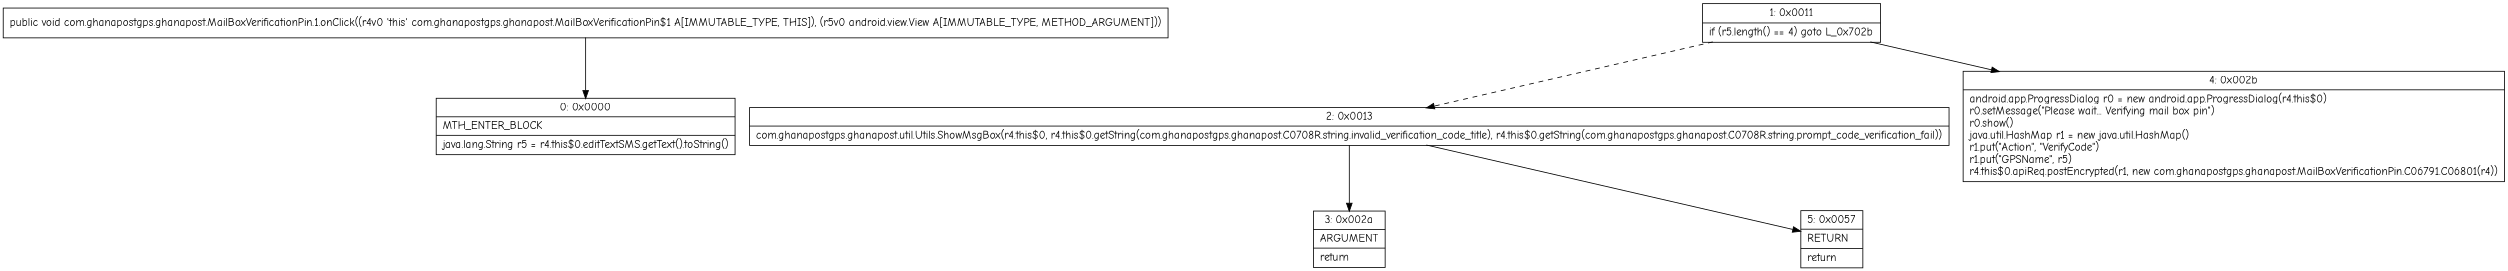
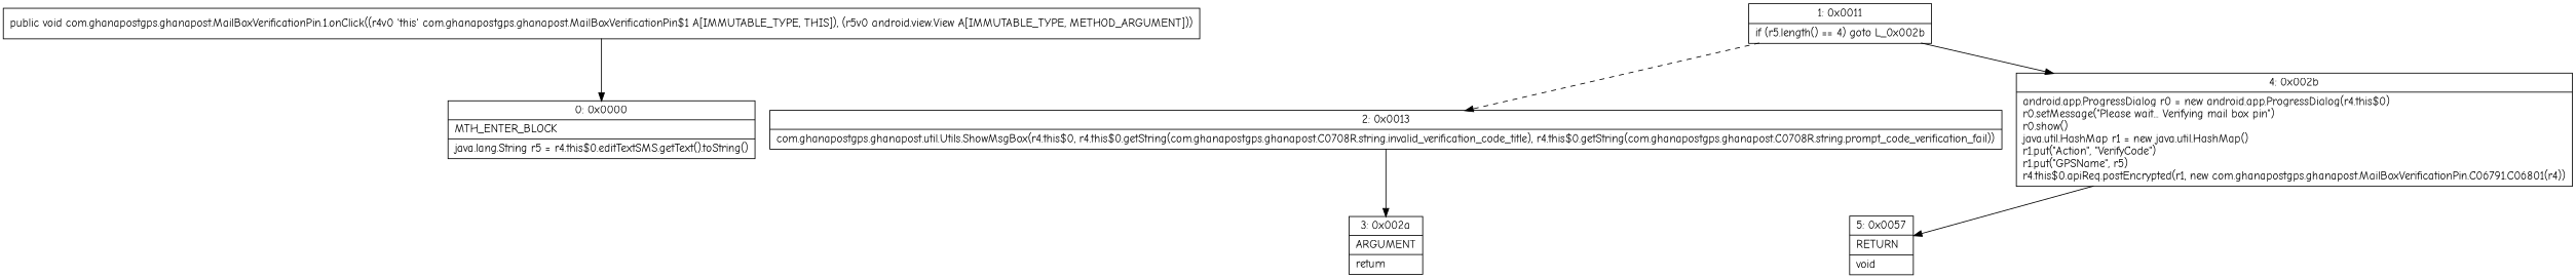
  digraph {
    fontname="Comic Neue"
    node [fontname="Comic Neue" shape=record]
    edge [fontname="Comic Neue"]
    n1 [label="{0\:\ 0x0000|MTH_ENTER_BLOCK\l|java.lang.String r5 = r4.this$0.editTextSMS.getText().toString()\l}"]
-   n2 [label="{1\:\ 0x0011|if (r5.length() == 4) goto L_0x702b\l}"]
+   n2 [label="{1\:\ 0x0011|if (r5.length() == 4) goto L_0x002b\l}"]
    n3 [label="{2\:\ 0x0013|com.ghanapostgps.ghanapost.util.Utils.ShowMsgBox(r4.this$0, r4.this$0.getString(com.ghanapostgps.ghanapost.C0708R.string.invalid_verification_code_title), r4.this$0.getString(com.ghanapostgps.ghanapost.C0708R.string.prompt_code_verification_fail))\l}"]
    n4 [label="{4\:\ 0x002b|android.app.ProgressDialog r0 = new android.app.ProgressDialog(r4.this$0)\lr0.setMessage(\"Please wait... Verifying mail box pin\")\lr0.show()\ljava.util.HashMap r1 = new java.util.HashMap()\lr1.put(\"Action\", \"VerifyCode\")\lr1.put(\"GPSName\", r5)\lr4.this$0.apiReq.postEncrypted(r1, new com.ghanapostgps.ghanapost.MailBoxVerificationPin.C06791.C06801(r4))\l}"]
    n5 [label="{3\:\ 0x002a|ARGUMENT\l|return\l}"]
-   n6 [label="{5\:\ 0x0057|RETURN\l|return\l}"]
+   n6 [label="{5\:\ 0x0057|RETURN\l|void\l}"]
    n7 [label="{public void com.ghanapostgps.ghanapost.MailBoxVerificationPin.1.onClick((r4v0 'this' com.ghanapostgps.ghanapost.MailBoxVerificationPin$1 A[IMMUTABLE_TYPE, THIS]), (r5v0 android.view.View A[IMMUTABLE_TYPE, METHOD_ARGUMENT])) }"]
    n2 -> n3 [style=dashed]
    n2 -> n4
    n3 -> n5
-   n3 -> n6
+   n4 -> n6
    n7 -> n1
  }
